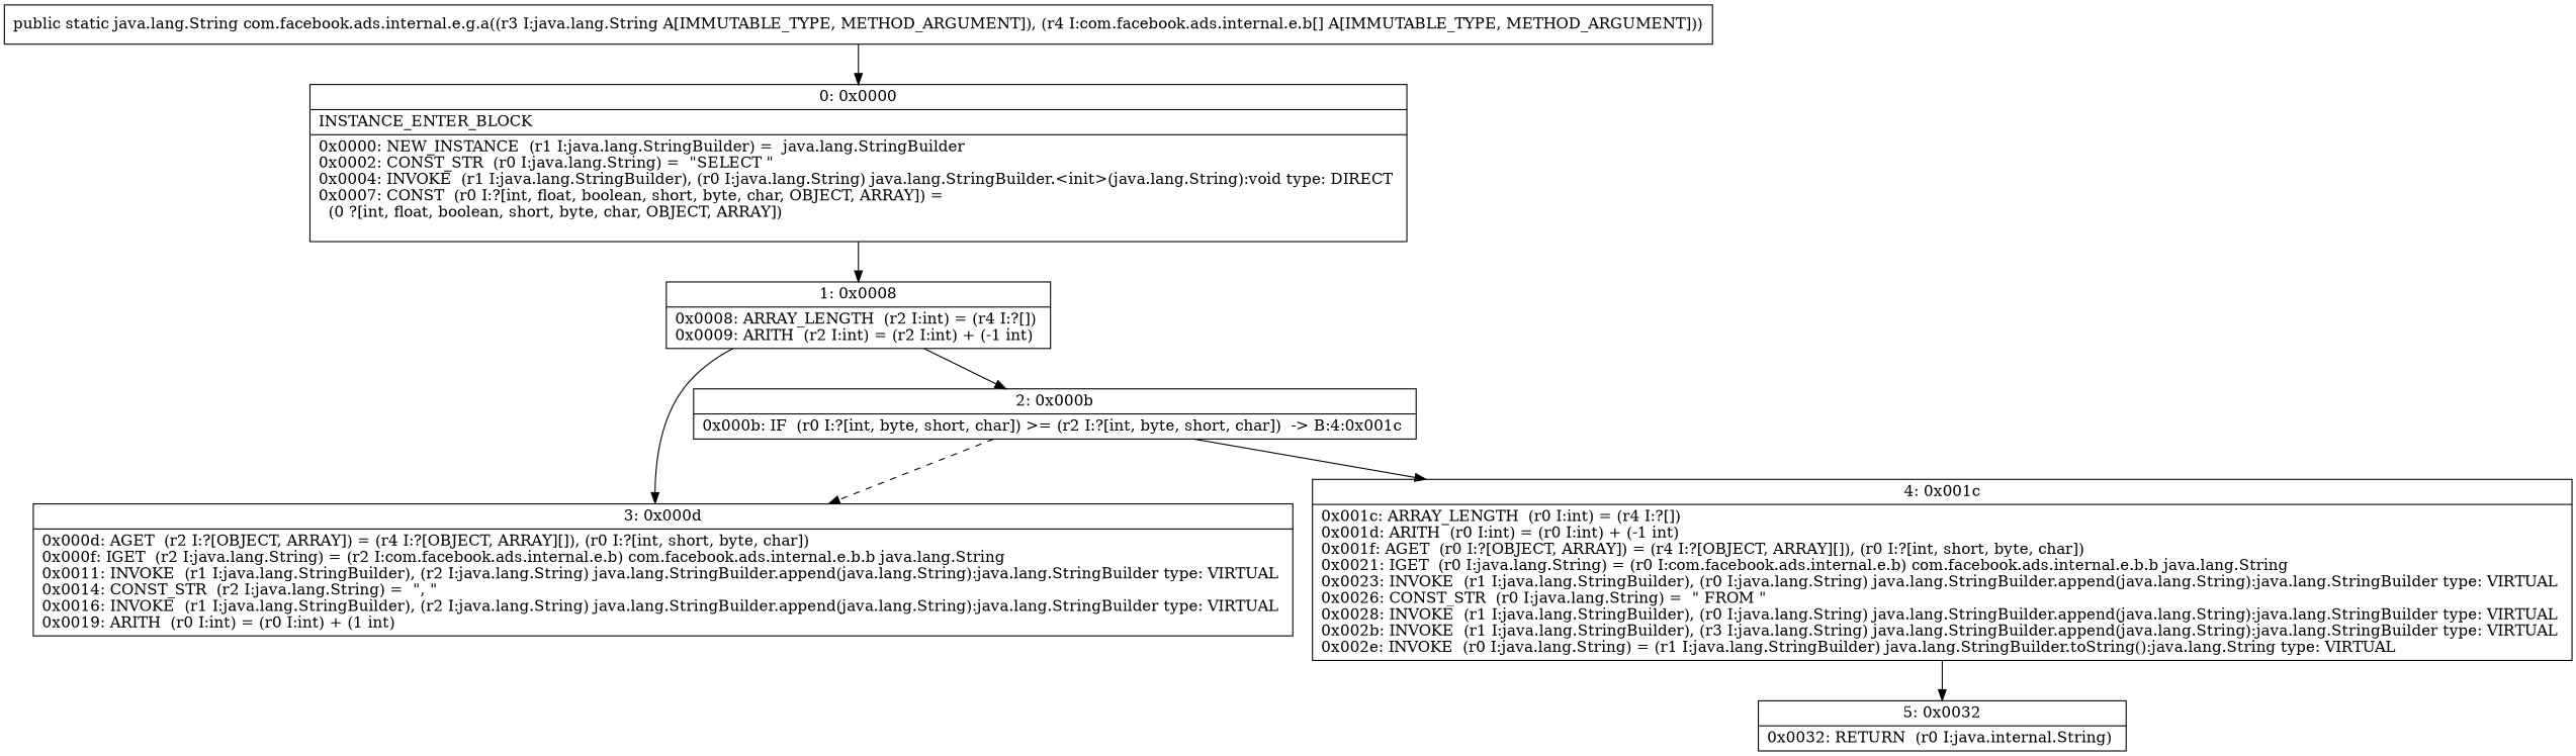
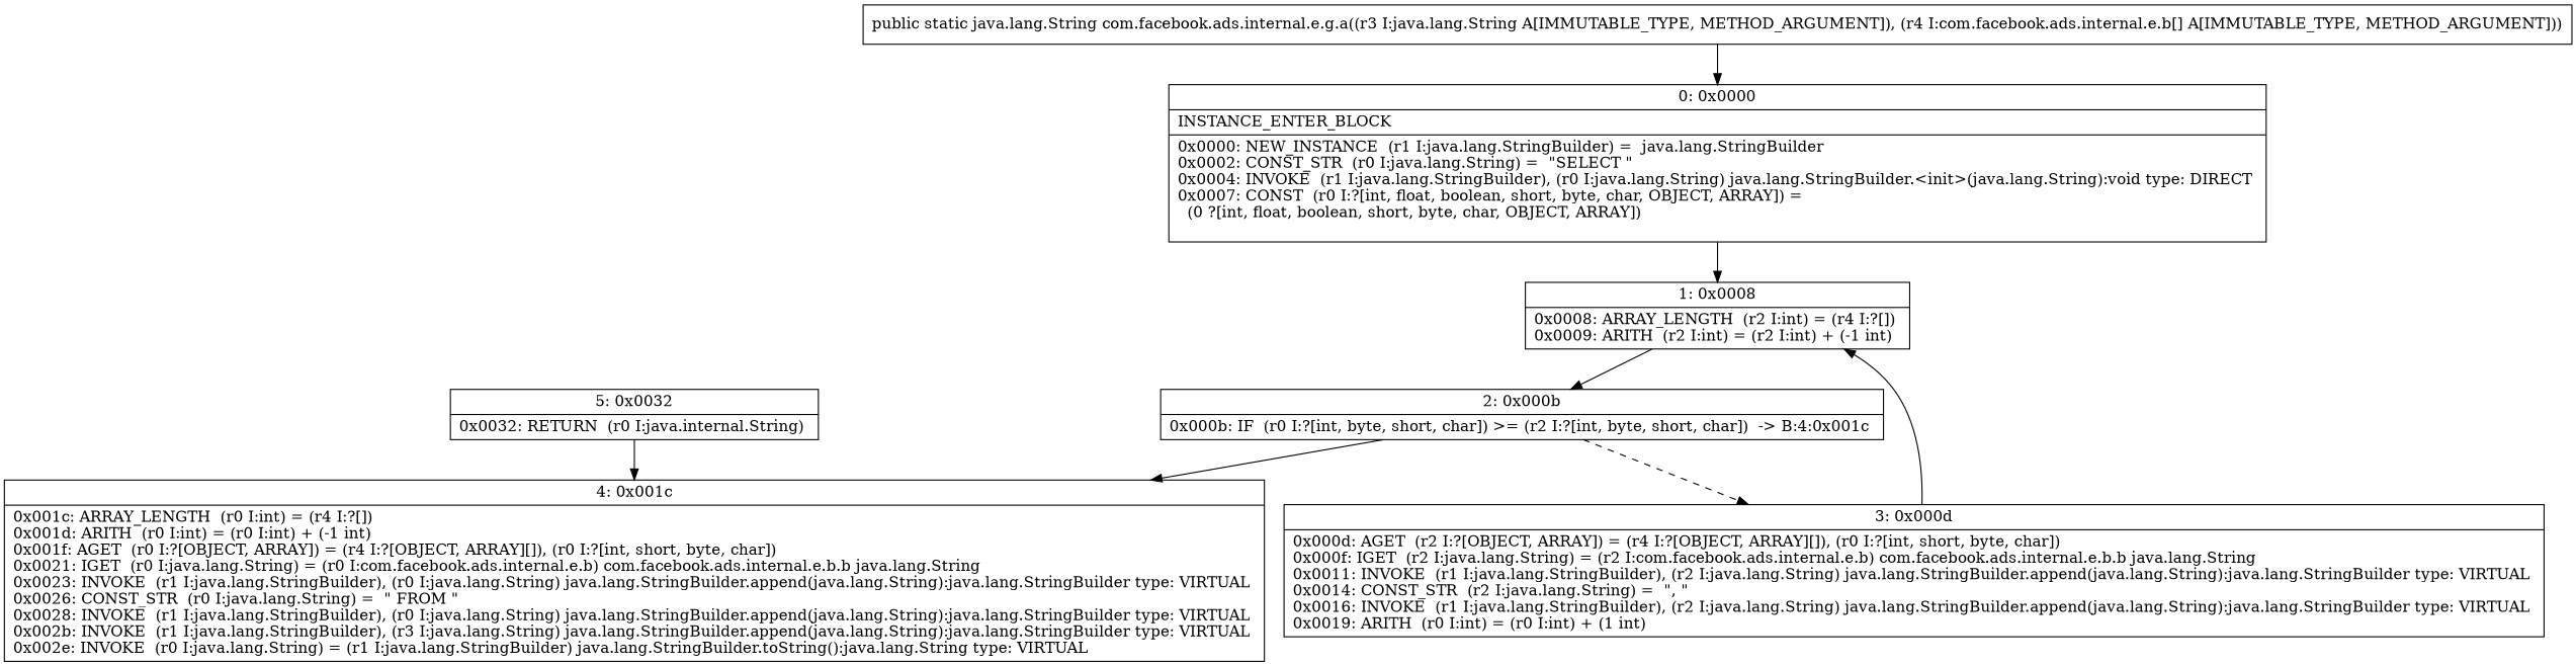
  digraph {
    node [shape=record]
    n1 [label="{0\:\ 0x0000|INSTANCE_ENTER_BLOCK\l|0x0000: NEW_INSTANCE  (r1 I:java.lang.StringBuilder) =  java.lang.StringBuilder \l0x0002: CONST_STR  (r0 I:java.lang.String) =  \"SELECT \" \l0x0004: INVOKE  (r1 I:java.lang.StringBuilder), (r0 I:java.lang.String) java.lang.StringBuilder.\<init\>(java.lang.String):void type: DIRECT \l0x0007: CONST  (r0 I:?[int, float, boolean, short, byte, char, OBJECT, ARRAY]) = \l  (0 ?[int, float, boolean, short, byte, char, OBJECT, ARRAY])\l \l}"]
    n2 [label="{1\:\ 0x0008|0x0008: ARRAY_LENGTH  (r2 I:int) = (r4 I:?[]) \l0x0009: ARITH  (r2 I:int) = (r2 I:int) + (\-1 int) \l}"]
    n3 [label="{2\:\ 0x000b|0x000b: IF  (r0 I:?[int, byte, short, char]) \>= (r2 I:?[int, byte, short, char])  \-\> B:4:0x001c \l}"]
    n4 [label="{3\:\ 0x000d|0x000d: AGET  (r2 I:?[OBJECT, ARRAY]) = (r4 I:?[OBJECT, ARRAY][]), (r0 I:?[int, short, byte, char]) \l0x000f: IGET  (r2 I:java.lang.String) = (r2 I:com.facebook.ads.internal.e.b) com.facebook.ads.internal.e.b.b java.lang.String \l0x0011: INVOKE  (r1 I:java.lang.StringBuilder), (r2 I:java.lang.String) java.lang.StringBuilder.append(java.lang.String):java.lang.StringBuilder type: VIRTUAL \l0x0014: CONST_STR  (r2 I:java.lang.String) =  \", \" \l0x0016: INVOKE  (r1 I:java.lang.StringBuilder), (r2 I:java.lang.String) java.lang.StringBuilder.append(java.lang.String):java.lang.StringBuilder type: VIRTUAL \l0x0019: ARITH  (r0 I:int) = (r0 I:int) + (1 int) \l}"]
    n5 [label="{4\:\ 0x001c|0x001c: ARRAY_LENGTH  (r0 I:int) = (r4 I:?[]) \l0x001d: ARITH  (r0 I:int) = (r0 I:int) + (\-1 int) \l0x001f: AGET  (r0 I:?[OBJECT, ARRAY]) = (r4 I:?[OBJECT, ARRAY][]), (r0 I:?[int, short, byte, char]) \l0x0021: IGET  (r0 I:java.lang.String) = (r0 I:com.facebook.ads.internal.e.b) com.facebook.ads.internal.e.b.b java.lang.String \l0x0023: INVOKE  (r1 I:java.lang.StringBuilder), (r0 I:java.lang.String) java.lang.StringBuilder.append(java.lang.String):java.lang.StringBuilder type: VIRTUAL \l0x0026: CONST_STR  (r0 I:java.lang.String) =  \" FROM \" \l0x0028: INVOKE  (r1 I:java.lang.StringBuilder), (r0 I:java.lang.String) java.lang.StringBuilder.append(java.lang.String):java.lang.StringBuilder type: VIRTUAL \l0x002b: INVOKE  (r1 I:java.lang.StringBuilder), (r3 I:java.lang.String) java.lang.StringBuilder.append(java.lang.String):java.lang.StringBuilder type: VIRTUAL \l0x002e: INVOKE  (r0 I:java.lang.String) = (r1 I:java.lang.StringBuilder) java.lang.StringBuilder.toString():java.lang.String type: VIRTUAL \l}"]
    n6 [label="{5\:\ 0x0032|0x0032: RETURN  (r0 I:java.internal.String) \l}"]
    n7 [label="{public static java.lang.String com.facebook.ads.internal.e.g.a((r3 I:java.lang.String A[IMMUTABLE_TYPE, METHOD_ARGUMENT]), (r4 I:com.facebook.ads.internal.e.b[] A[IMMUTABLE_TYPE, METHOD_ARGUMENT])) }"]
    n1 -> n2
    n2 -> n3
    n3 -> n4 [style=dashed]
    n3 -> n5
-   n2 -> n4
-   n5 -> n6
+   n4 -> n2
+   n6 -> n5
    n7 -> n1
  }
